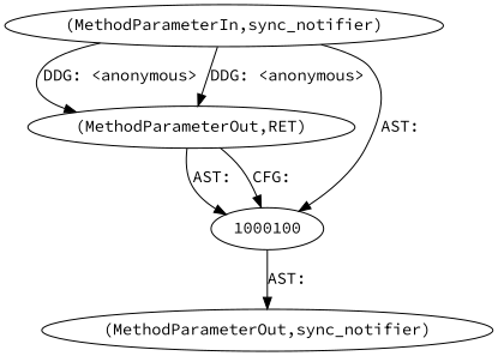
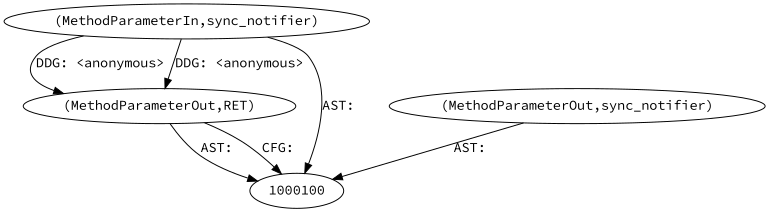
  digraph {
    fontname="Source Code Pro"
    node [fontname="Source Code Pro"]
    edge [fontname="Source Code Pro"]
    n1 [label="(MethodParameterOut,RET)"]
    1000100
    n3 [label="(MethodParameterIn,sync_notifier)"]
    n4 [label="(MethodParameterOut,sync_notifier)"]
    n1 -> 1000100 [label="AST: "]
    n1 -> 1000100 [label="CFG: "]
    n3 -> n1 [label="DDG: <anonymous>"]
    n3 -> n1 [label="DDG: <anonymous>"]
    n3 -> 1000100 [label="AST: "]
-   1000100 -> n4 [label="AST: "]
+   n4 -> 1000100 [label="AST: "]
  }
